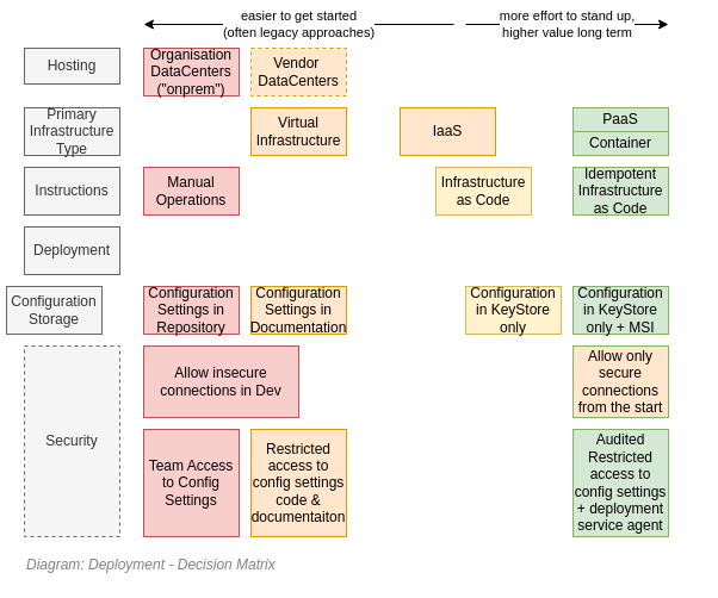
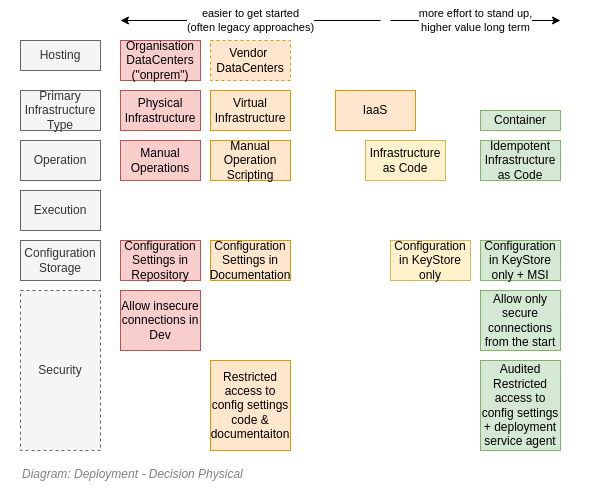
  <mxCell id="0" />
  <mxCell id="1" parent="0" />
  <mxCell id="2" value="Manual Operations" style="rounded=0;whiteSpace=wrap;html=1;fillColor=#f8cecc;strokeColor=#b85450;" vertex="1" parent="1"><mxGeometry x="120" y="140" width="80" height="40" as="geometry" /></mxCell>
+ <mxCell id="3" value="Manual Operation Scripting" style="rounded=0;whiteSpace=wrap;html=1;fillColor=#ffe6cc;strokeColor=#d79b00;" vertex="1" parent="1"><mxGeometry x="210" y="140" width="80" height="40" as="geometry" /></mxCell>
  <mxCell id="4" value="Infrastructure as Code" style="rounded=0;whiteSpace=wrap;html=1;fillColor=#fff2cc;strokeColor=#d6b656;" vertex="1" parent="1"><mxGeometry x="365" y="140" width="80" height="40" as="geometry" /></mxCell>
  <mxCell id="5" value="Idempotent Infrastructure as Code" style="rounded=0;whiteSpace=wrap;html=1;fillColor=#d5e8d4;strokeColor=#82b366;" vertex="1" parent="1"><mxGeometry x="480" y="140" width="80" height="40" as="geometry" /></mxCell>
  <mxCell id="6" value="Configuration Settings in Repository" style="rounded=0;whiteSpace=wrap;html=1;fillColor=#f8cecc;strokeColor=#b85450;" vertex="1" parent="1"><mxGeometry x="120" y="240" width="80" height="40" as="geometry" /></mxCell>
  <mxCell id="7" value="Configuration Settings in Documentation" style="rounded=0;whiteSpace=wrap;html=1;fillColor=#ffe6cc;strokeColor=#d79b00;" vertex="1" parent="1"><mxGeometry x="210" y="240" width="80" height="40" as="geometry" /></mxCell>
  <mxCell id="8" value="Configuration in KeyStore&lt;br&gt;only" style="rounded=0;whiteSpace=wrap;html=1;fillColor=#fff2cc;strokeColor=#d6b656;" vertex="1" parent="1"><mxGeometry x="390" y="240" width="80" height="40" as="geometry" /></mxCell>
- <mxCell id="9" value="Team Access to Config Settings" style="rounded=0;whiteSpace=wrap;html=1;fillColor=#f8cecc;strokeColor=#b85450;" vertex="1" parent="1"><mxGeometry x="120" y="360" width="80" height="90" as="geometry" /></mxCell>
  <mxCell id="10" value="Restricted access to config settings code &amp;amp; documentaiton" style="rounded=0;whiteSpace=wrap;html=1;fillColor=#ffe6cc;strokeColor=#d79b00;" vertex="1" parent="1"><mxGeometry x="210" y="360" width="80" height="90" as="geometry" /></mxCell>
- <mxCell id="11" value="Instructions" style="rounded=0;whiteSpace=wrap;html=1;fillColor=#f5f5f5;fontColor=#333333;strokeColor=#666666;" vertex="1" parent="1"><mxGeometry x="20" y="140" width="80" height="40" as="geometry" /></mxCell>
- <mxCell id="12" value="Configuration&lt;br&gt;Storage" style="rounded=0;whiteSpace=wrap;html=1;fillColor=#f5f5f5;fontColor=#333333;strokeColor=#666666;" vertex="1" parent="1"><mxGeometry x="5" y="240" width="80" height="40" as="geometry" /></mxCell>
+ <mxCell id="11" value="Operation" style="rounded=0;whiteSpace=wrap;html=1;fillColor=#f5f5f5;fontColor=#333333;strokeColor=#666666;" vertex="1" parent="1"><mxGeometry x="20" y="140" width="80" height="40" as="geometry" /></mxCell>
+ <mxCell id="12" value="Configuration&lt;br&gt;Storage" style="rounded=0;whiteSpace=wrap;html=1;fillColor=#f5f5f5;fontColor=#333333;strokeColor=#666666;" vertex="1" parent="1"><mxGeometry x="20" y="240" width="80" height="40" as="geometry" /></mxCell>
  <mxCell id="13" value="Security" style="rounded=0;whiteSpace=wrap;html=1;fillColor=#f5f5f5;fontColor=#333333;strokeColor=#666666;dashed=1;" vertex="1" parent="1"><mxGeometry x="20" y="290" width="80" height="160" as="geometry" /></mxCell>
- <mxCell id="14" value="Deployment" style="rounded=0;whiteSpace=wrap;html=1;fillColor=#f5f5f5;fontColor=#333333;strokeColor=#666666;" vertex="1" parent="1"><mxGeometry x="20" y="190" width="80" height="40" as="geometry" /></mxCell>
+ <mxCell id="14" value="Execution" style="rounded=0;whiteSpace=wrap;html=1;fillColor=#f5f5f5;fontColor=#333333;strokeColor=#666666;" vertex="1" parent="1"><mxGeometry x="20" y="190" width="80" height="40" as="geometry" /></mxCell>
  <mxCell id="15" value="Primary Infrastructure &lt;br&gt;Type" style="rounded=0;whiteSpace=wrap;html=1;fillColor=#f5f5f5;fontColor=#333333;strokeColor=#666666;" vertex="1" parent="1"><mxGeometry x="20" y="90" width="80" height="40" as="geometry" /></mxCell>
+ <mxCell id="16" value="Physical&lt;br&gt;Infrastructure" style="rounded=0;whiteSpace=wrap;html=1;fillColor=#f8cecc;strokeColor=#b85450;" vertex="1" parent="1"><mxGeometry x="120" y="90" width="80" height="40" as="geometry" /></mxCell>
  <mxCell id="17" value="Virtual Infrastructure" style="rounded=0;whiteSpace=wrap;html=1;fillColor=#ffe6cc;strokeColor=#d79b00;" vertex="1" parent="1"><mxGeometry x="210" y="90" width="80" height="40" as="geometry" /></mxCell>
  <mxCell id="18" value="IaaS" style="rounded=0;whiteSpace=wrap;html=1;fillColor=#ffe6cc;strokeColor=#d79b00;" vertex="1" parent="1"><mxGeometry x="335" y="90" width="80" height="40" as="geometry" /></mxCell>
  <mxCell id="19" value="Container" style="rounded=0;whiteSpace=wrap;html=1;fillColor=#d5e8d4;strokeColor=#82b366;" vertex="1" parent="1"><mxGeometry x="480" y="110" width="80" height="20" as="geometry" /></mxCell>
- <mxCell id="20" value="PaaS" style="rounded=0;whiteSpace=wrap;html=1;fillColor=#d5e8d4;strokeColor=#82b366;" vertex="1" parent="1"><mxGeometry x="480" y="90" width="80" height="20" as="geometry" /></mxCell>
- <mxCell id="21" value="&lt;font style=&quot;font-size: 12px&quot;&gt;Diagram: Deployment - Decision Matrix&lt;/font&gt;" style="text;strokeColor=none;fillColor=none;html=1;fontSize=24;fontStyle=2;verticalAlign=middle;align=left;shadow=0;glass=0;comic=0;opacity=30;fontColor=#808080;" vertex="1" parent="1"><mxGeometry x="20" y="460" width="560" height="20" as="geometry" /></mxCell>
- <mxCell id="22" value="Allow insecure connections in Dev" style="rounded=0;whiteSpace=wrap;html=1;fillColor=#f8cecc;strokeColor=#b85450;" vertex="1" parent="1"><mxGeometry x="120" y="290" width="130" height="60" as="geometry" /></mxCell>
- <mxCell id="23" value="Allow only secure connections from the start" style="rounded=0;whiteSpace=wrap;html=1;fillColor=#ffe6cc;strokeColor=#82b366;" vertex="1" parent="1"><mxGeometry x="480" y="290" width="80" height="60" as="geometry" /></mxCell>
+ <mxCell id="21" value="&lt;font style=&quot;font-size: 12px&quot;&gt;Diagram: Deployment - Decision Physical&lt;/font&gt;" style="text;strokeColor=none;fillColor=none;html=1;fontSize=24;fontStyle=2;verticalAlign=middle;align=left;shadow=0;glass=0;comic=0;opacity=30;fontColor=#808080;" vertex="1" parent="1"><mxGeometry x="20" y="460" width="560" height="20" as="geometry" /></mxCell>
+ <mxCell id="22" value="Allow insecure connections in Dev" style="rounded=0;whiteSpace=wrap;html=1;fillColor=#f8cecc;strokeColor=#b85450;" vertex="1" parent="1"><mxGeometry x="120" y="290" width="80" height="60" as="geometry" /></mxCell>
+ <mxCell id="23" value="Allow only secure connections from the start" style="rounded=0;whiteSpace=wrap;html=1;fillColor=#d5e8d4;strokeColor=#82b366;" vertex="1" parent="1"><mxGeometry x="480" y="290" width="80" height="60" as="geometry" /></mxCell>
  <mxCell id="24" value="more effort to stand up, &lt;br&gt;higher value long term" style="endArrow=classic;html=1;rounded=0;" edge="1" parent="1"><mxGeometry width="50" height="50" relative="1" as="geometry"><mxPoint x="390" y="20" as="sourcePoint" /><mxPoint x="560" y="20" as="targetPoint" /></mxGeometry></mxCell>
  <mxCell id="25" value="easier to get started&lt;br&gt;(often legacy approaches)" style="endArrow=classic;html=1;rounded=0;" edge="1" parent="1"><mxGeometry width="50" height="50" relative="1" as="geometry"><mxPoint x="380" y="20" as="sourcePoint" /><mxPoint x="120" y="20" as="targetPoint" /></mxGeometry></mxCell>
  <mxCell id="26" value="Hosting" style="rounded=0;whiteSpace=wrap;html=1;fillColor=#f5f5f5;fontColor=#333333;strokeColor=#666666;" vertex="1" parent="1"><mxGeometry x="20" y="40" width="80" height="30" as="geometry" /></mxCell>
  <mxCell id="27" value="Organisation&lt;br&gt;DataCenters (&quot;onprem&quot;)" style="rounded=0;whiteSpace=wrap;html=1;fillColor=#f8cecc;strokeColor=#b85450;" vertex="1" parent="1"><mxGeometry x="120" y="40" width="80" height="40" as="geometry" /></mxCell>
  <mxCell id="28" value="Vendor&amp;nbsp;&lt;br&gt;DataCenters" style="rounded=0;whiteSpace=wrap;html=1;fillColor=#ffe6cc;strokeColor=#d79b00;dashed=1;" vertex="1" parent="1"><mxGeometry x="210" y="40" width="80" height="40" as="geometry" /></mxCell>
  <mxCell id="29" value="Audited Restricted access to config settings + deployment service agent" style="rounded=0;whiteSpace=wrap;html=1;fillColor=#d5e8d4;strokeColor=#82b366;" vertex="1" parent="1"><mxGeometry x="480" y="360" width="80" height="90" as="geometry" /></mxCell>
  <mxCell id="30" value="Configuration in KeyStore&lt;br&gt;only + MSI" style="rounded=0;whiteSpace=wrap;html=1;fillColor=#d5e8d4;strokeColor=#82b366;" vertex="1" parent="1"><mxGeometry x="480" y="240" width="80" height="40" as="geometry" /></mxCell>
